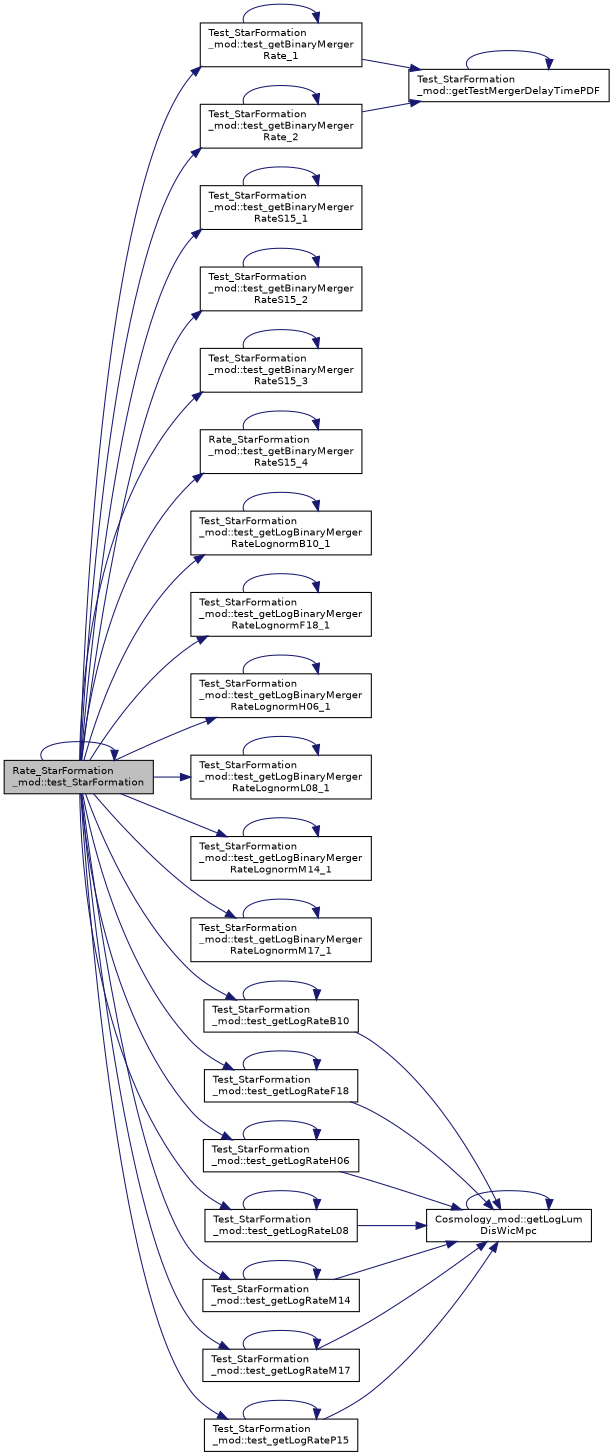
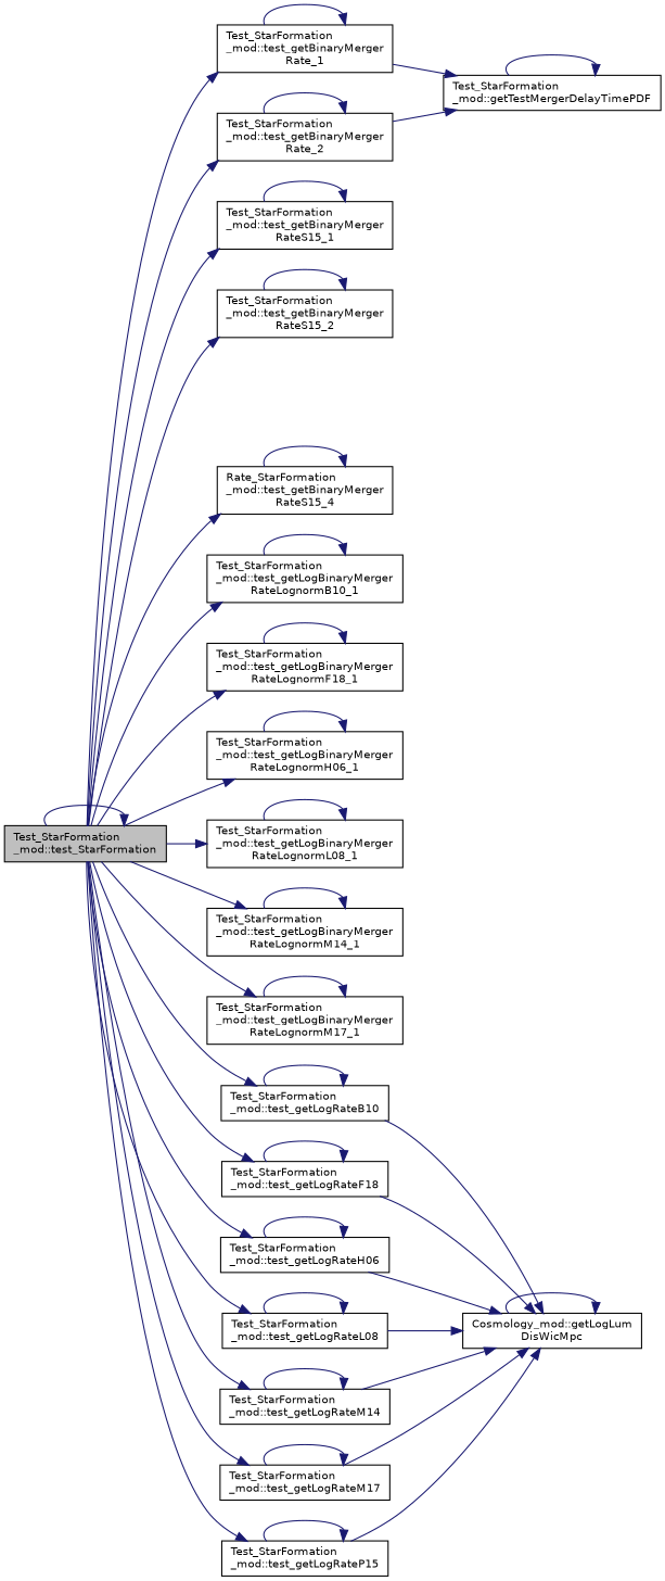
  digraph {
    rankdir=LR
    node [color=black fillcolor=white fontname=Helvetica fontsize=10 shape=record style=filled]
    edge [color=midnightblue fontname=Helvetica fontsize=10 labelfontname=Helvetica labelfontsize=10 style=solid]
-   n1 [fillcolor=grey75 fontcolor=black height=0.2 label="Rate_StarFormation\l_mod::test_StarFormation" width=0.4]
+   n1 [fillcolor=grey75 fontcolor=black height=0.2 label="Test_StarFormation\l_mod::test_StarFormation" width=0.4]
    n2 [height=0.2 label="Test_StarFormation\l_mod::test_getBinaryMerger\lRate_1" width=0.4]
    n3 [height=0.2 label="Test_StarFormation\l_mod::test_getBinaryMerger\lRate_2" width=0.4]
    n4 [height=0.2 label="Test_StarFormation\l_mod::test_getBinaryMerger\lRateS15_1" width=0.4]
    n5 [height=0.2 label="Test_StarFormation\l_mod::test_getBinaryMerger\lRateS15_2" width=0.4]
-   n6 [height=0.2 label="Test_StarFormation\l_mod::test_getBinaryMerger\lRateS15_3" width=0.4]
    n7 [height=0.2 label="Rate_StarFormation\l_mod::test_getBinaryMerger\lRateS15_4" width=0.4]
    n8 [height=0.2 label="Test_StarFormation\l_mod::test_getLogBinaryMerger\lRateLognormB10_1" width=0.4]
    n9 [height=0.2 label="Test_StarFormation\l_mod::test_getLogBinaryMerger\lRateLognormF18_1" width=0.4]
    n10 [height=0.2 label="Test_StarFormation\l_mod::test_getLogBinaryMerger\lRateLognormH06_1" width=0.4]
    n11 [height=0.2 label="Test_StarFormation\l_mod::test_getLogBinaryMerger\lRateLognormL08_1" width=0.4]
    n12 [height=0.2 label="Test_StarFormation\l_mod::test_getLogBinaryMerger\lRateLognormM14_1" width=0.4]
    n13 [height=0.2 label="Test_StarFormation\l_mod::test_getLogBinaryMerger\lRateLognormM17_1" width=0.4]
    n14 [height=0.2 label="Test_StarFormation\l_mod::test_getLogRateB10" width=0.4]
    n15 [height=0.2 label="Test_StarFormation\l_mod::test_getLogRateF18" width=0.4]
    n16 [height=0.2 label="Test_StarFormation\l_mod::test_getLogRateH06" width=0.4]
    n17 [height=0.2 label="Test_StarFormation\l_mod::test_getLogRateL08" width=0.4]
    n18 [height=0.2 label="Test_StarFormation\l_mod::test_getLogRateM14" width=0.4]
    n19 [height=0.2 label="Test_StarFormation\l_mod::test_getLogRateM17" width=0.4]
    n20 [height=0.2 label="Test_StarFormation\l_mod::test_getLogRateP15" width=0.4]
    n21 [height=0.2 label="Test_StarFormation\l_mod::getTestMergerDelayTimePDF" width=0.4]
    n22 [height=0.2 label="Cosmology_mod::getLogLum\lDisWicMpc" width=0.4]
    n1 -> n1
    n1 -> n2
    n1 -> n3
    n1 -> n4
    n1 -> n5
-   n1 -> n6
    n1 -> n7
    n1 -> n8
    n1 -> n9
    n1 -> n10
    n1 -> n11
    n1 -> n12
    n1 -> n13
    n1 -> n14
    n1 -> n15
    n1 -> n16
    n1 -> n17
    n1 -> n18
    n1 -> n19
    n1 -> n20
    n2 -> n2
    n2 -> n21
    n3 -> n3
    n3 -> n21
    n4 -> n4
    n5 -> n5
-   n6 -> n6
    n7 -> n7
    n8 -> n8
    n9 -> n9
    n10 -> n10
    n11 -> n11
    n12 -> n12
    n13 -> n13
    n14 -> n14
    n14 -> n22
    n15 -> n15
    n15 -> n22
    n16 -> n16
    n16 -> n22
    n17 -> n17
    n17 -> n22
    n18 -> n18
    n18 -> n22
    n19 -> n19
    n19 -> n22
    n20 -> n20
    n20 -> n22
    n21 -> n21
    n22 -> n22
  }
